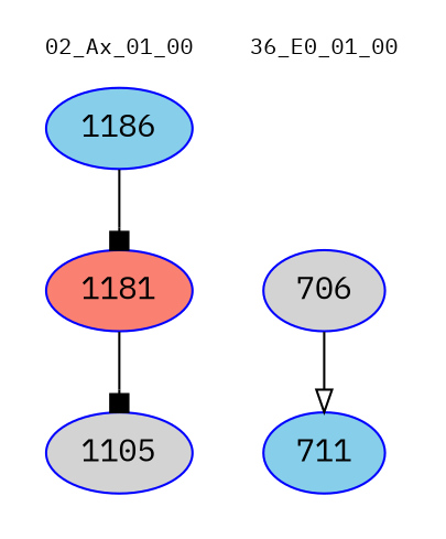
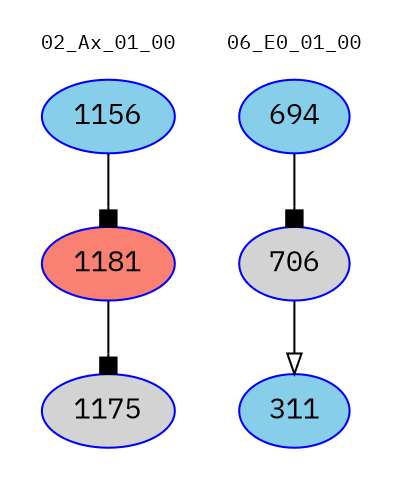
  digraph {
    fontname="IBM Plex Mono"
    node [color=blue fillcolor=skyblue fontname="IBM Plex Mono" style=filled]
    edge [arrowhead=box color=black fontname="IBM Plex Mono" style=solid]
-   n1 [label=1186]
+   n1 [label=1156]
    n2 [fillcolor=salmon label=1181]
-   n3 [fillcolor=lightgrey label=1105]
+   n3 [fillcolor=lightgrey label=1175]
+   n4 [label=694]
    n5 [fillcolor=lightgrey label=706]
-   n6 [label=711]
+   n6 [label=311]
    subgraph cluster_1 {
      color=white
      fontsize=10
      label="02_Ax_01_00"
      n1
      n2
      n3
    }
    subgraph cluster_2 {
      color=white
      fontsize=10
-     label="36_E0_01_00"
+     label="06_E0_01_00"
+     n4
      n5
      n6
    }
    n1 -> n2
    n2 -> n3
+   n4 -> n5
    n5 -> n6 [arrowhead=onormal]
  }
